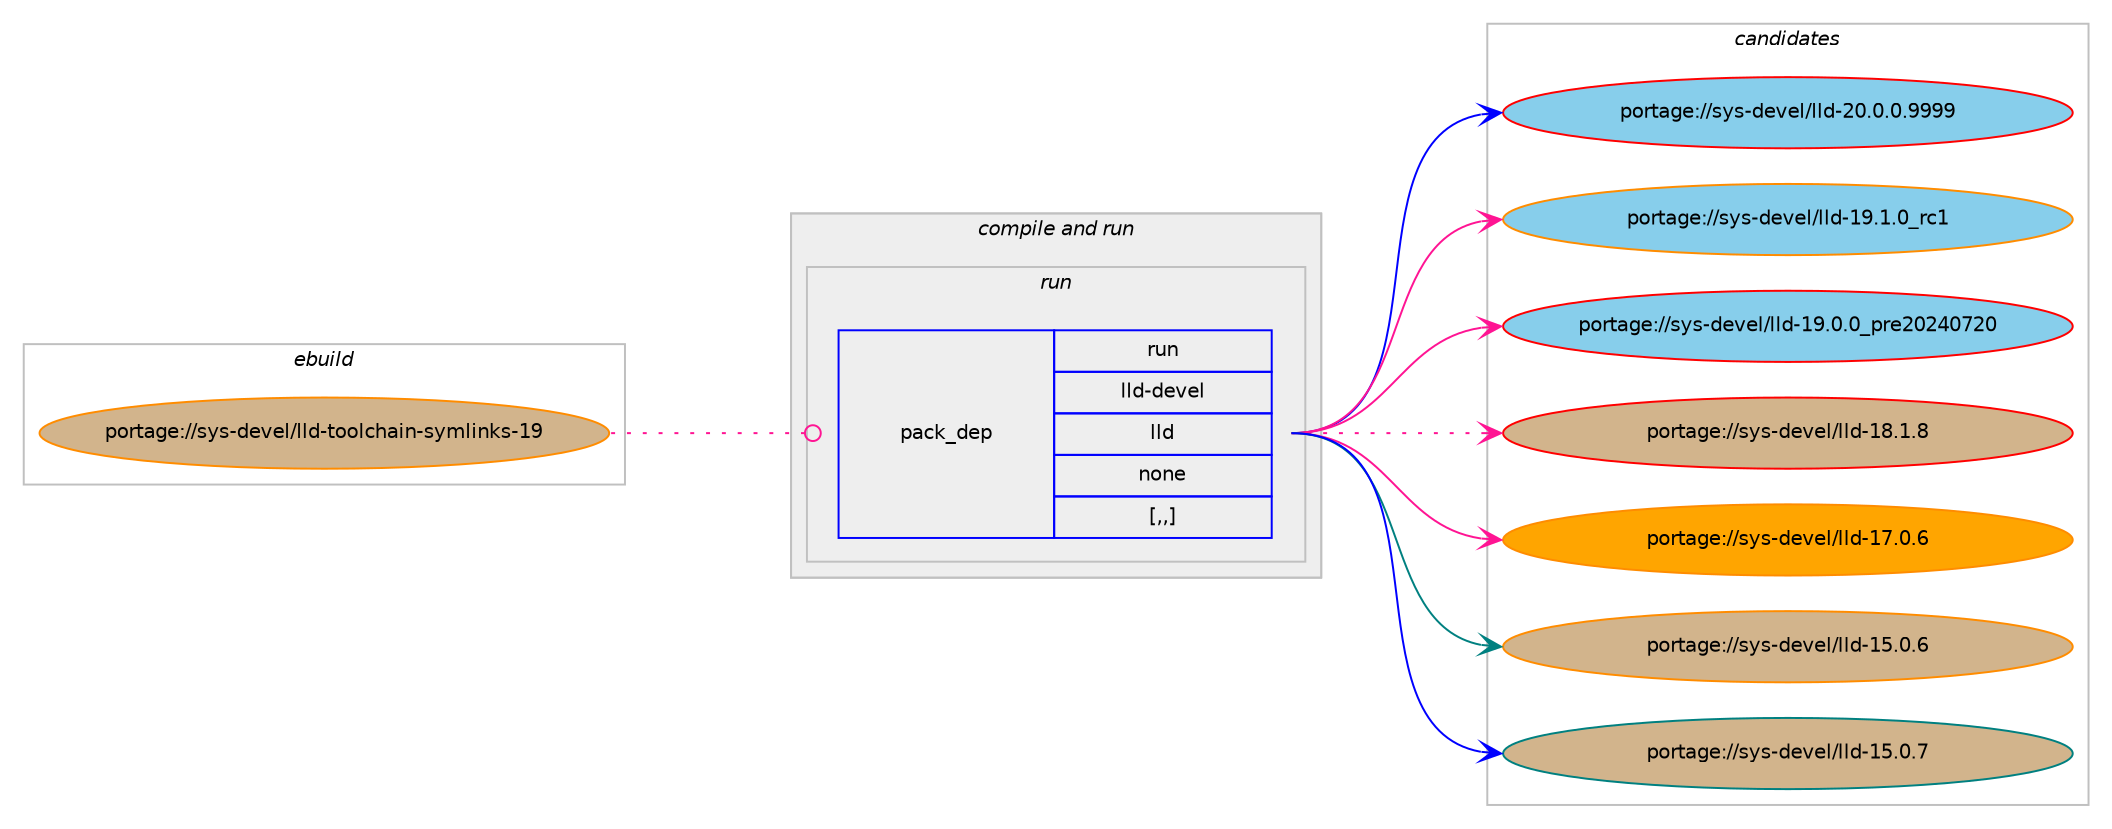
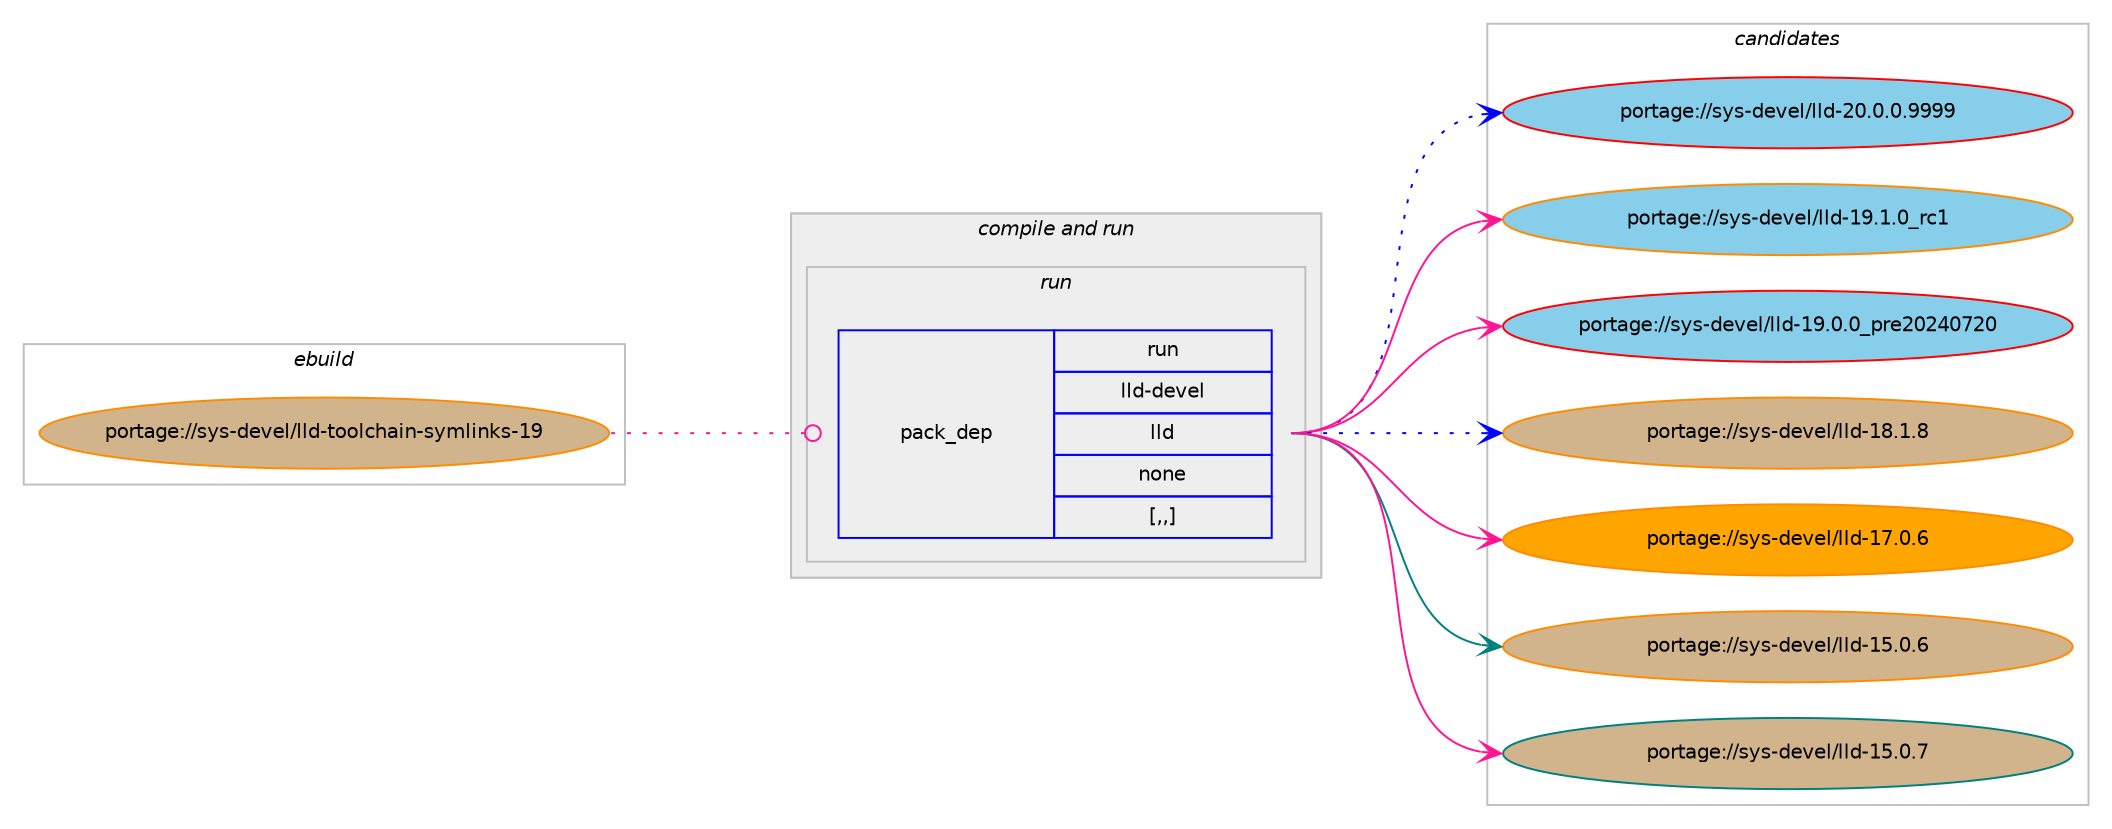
  digraph {
    compound=true
    concentrate=true
    fontname=Helvetica
    fontsize=10
    newrank=true
    rankdir=LR
    ranksep=1.5
    node [color=darkorange fillcolor=tan fontname=Helvetica fontsize=10 style=filled]
    edge [arrowhead=vee color=deeppink headport=w style=solid tailport=e weight=100]
    n1 [label="portage://sys-devel/lld-toolchain-symlinks-19" width=4]
    n2 [color=blue label=<<TABLE BORDER="0" CELLBORDER="1" CELLSPACING="0" CELLPADDING="4" WIDTH="220"><TR><TD ROWSPAN="6" CELLPADDING="30">pack_dep</TD></TR><TR><TD WIDTH="110">run</TD></TR><TR><TD>lld-devel</TD></TR><TR><TD>lld</TD></TR><TR><TD>none</TD></TR><TR><TD>[,,]</TD></TR></TABLE>> shape=none fillcolor="" style=""]
    n3 [color=red fillcolor=skyblue label="portage://sys-devel/lld-20.0.0.9999" width=4]
    n4 [fillcolor=skyblue label="portage://sys-devel/lld-19.1.0_rc1" width=4]
    n5 [color=red fillcolor=skyblue label="portage://sys-devel/lld-19.0.0_pre20240720" width=4]
-   n6 [color=red label="portage://sys-devel/lld-18.1.8" width=4]
+   n6 [label="portage://sys-devel/lld-18.1.8" width=4]
    n7 [fillcolor=orange label="portage://sys-devel/lld-17.0.6" width=4]
    n8 [label="portage://sys-devel/lld-15.0.6" width=4]
    n9 [color=teal label="portage://sys-devel/lld-15.0.7" width=4]
    subgraph cluster_1 {
      color=gray
      label=<<i>ebuild</i>>
      n1
    }
    subgraph cluster_2 {
      color=gray
      label=<<i>dependencies</i>>
      subgraph cluster_3 {
        color=gray
        fillcolor="#eeeeee"
        label=<<i>compile</i>>
        style=filled
      }
      subgraph cluster_4 {
        color=gray
        fillcolor="#eeeeee"
        label=<<i>compile and run</i>>
        style=filled
      }
      subgraph cluster_5 {
        color=gray
        fillcolor="#eeeeee"
        label=<<i>run</i>>
        style=filled
        subgraph sub_6 {
          color=gray
          fillcolor="#eeeeee"
          label=<<i>run</i>>
          style=filled
          n2
        }
      }
    }
    subgraph cluster_7 {
      color=gray
      label=<<i>candidates</i>>
      rank=same
      subgraph sub_8 {
        color=black
        label=<<i>candidates</i>>
        nodesep=1
        rank=same
        n3
        n4
        n5
        n6
        n7
        n8
        n9
      }
    }
    n1 -> n2 [arrowhead=odot style=dotted weight=20]
-   n2 -> n3 [color=blue]
+   n2 -> n3 [color=blue style=dotted]
    n2 -> n4
    n2 -> n5
-   n2 -> n6 [style=dotted]
+   n2 -> n6 [color=blue style=dotted]
    n2 -> n7
    n2 -> n8 [color=teal]
-   n2 -> n9 [color=blue]
+   n2 -> n9
  }
